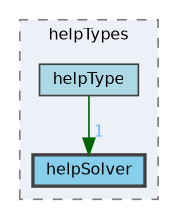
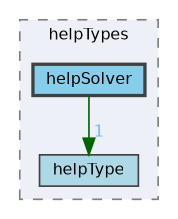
  digraph {
    compound=true
    node [color=grey25 fontname=Helvetica fontsize=10 shape=box]
    n1 [fillcolor=lightblue height=0.2 label=helpType style=filled width=0.4]
    n2 [fillcolor=skyblue height=0.2 label=helpSolver style="filled,bold" width=0.4]
    subgraph cluster_1 {
      bgcolor="#edf0f7"
      fontname=Helvetica
      fontsize=10
      label=helpTypes
      pencolor=grey50
      style="filled,dashed"
      n1
      n2
    }
-   n1 -> n2 [color=darkgreen fontcolor=steelblue1 fontname=Helvetica fontsize=10 headlabel=1 labeldistance=1.5 labelfontname=Helvetica labelfontsize=10]
+   n2 -> n1 [color=darkgreen fontcolor=steelblue1 fontname=Helvetica fontsize=10 headlabel=1 labeldistance=1.5 labelfontname=Helvetica labelfontsize=10]
  }
